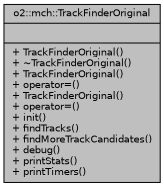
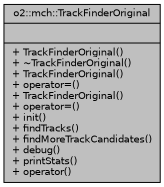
  digraph {
-   n1 [color=black fillcolor=grey75 fontcolor=black fontname=Helvetica fontsize=10 height=0.2 label="{o2::mch::TrackFinderOriginal\n||+ TrackFinderOriginal()\l+ ~TrackFinderOriginal()\l+ TrackFinderOriginal()\l+ operator=()\l+ TrackFinderOriginal()\l+ operator=()\l+ init()\l+ findTracks()\l+ findMoreTrackCandidates()\l+ debug()\l+ printStats()\l+ printTimers()\l}" shape=record style=filled width=0.4]
+   n1 [color=black fillcolor=grey75 fontcolor=black fontname=Helvetica fontsize=10 height=0.2 label="{o2::mch::TrackFinderOriginal\n||+ TrackFinderOriginal()\l+ ~TrackFinderOriginal()\l+ TrackFinderOriginal()\l+ operator=()\l+ TrackFinderOriginal()\l+ operator=()\l+ init()\l+ findTracks()\l+ findMoreTrackCandidates()\l+ debug()\l+ printStats()\l+ operator()\l}" shape=record style=filled width=0.4]
  }
